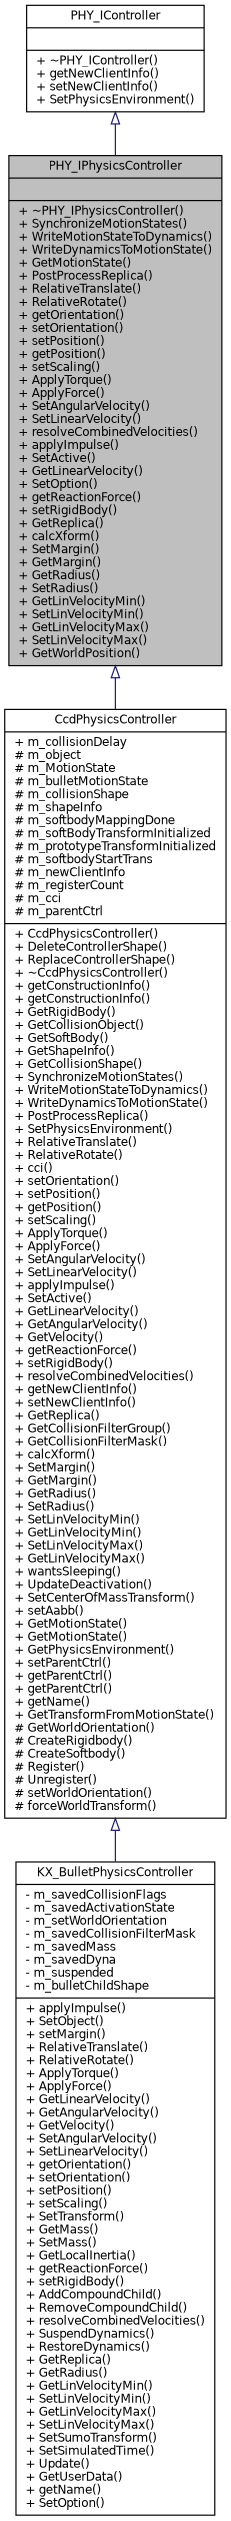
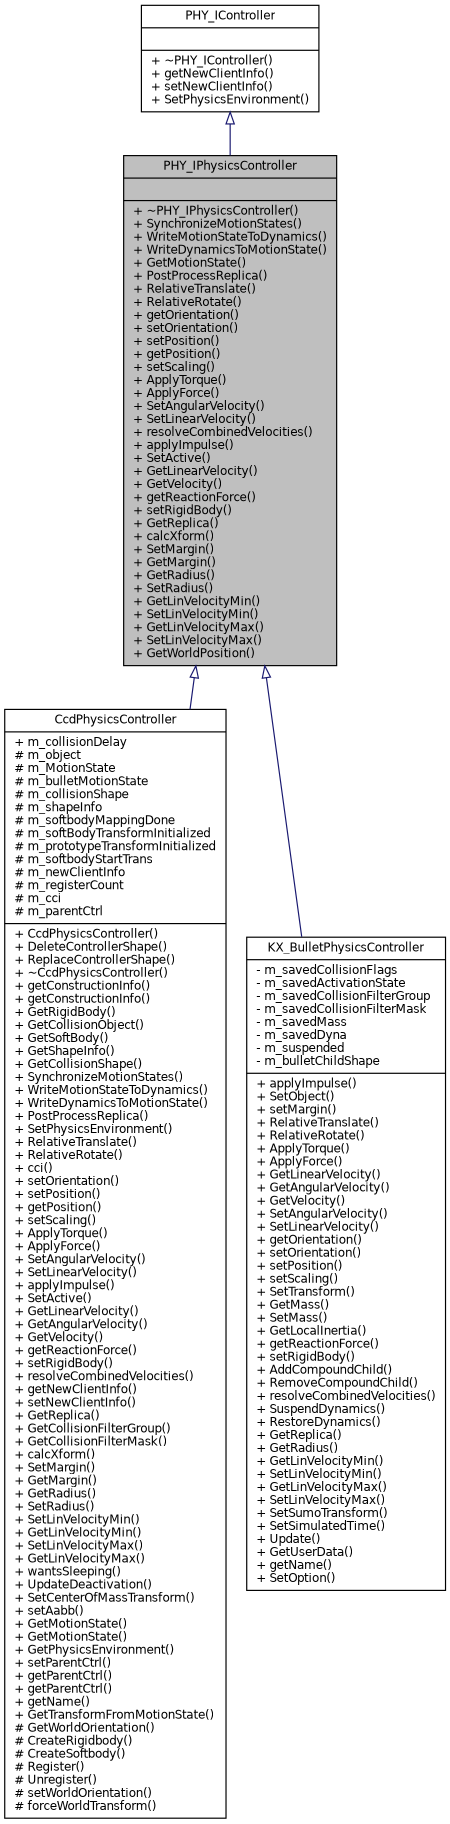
  digraph {
    node [color=black fillcolor=white fontname=Helvetica fontsize=10 shape=record style=filled]
    edge [arrowtail=empty color=midnightblue dir=back fontname=Helvetica fontsize=10 labelfontname=Helvetica labelfontsize=10 style=solid]
-   n1 [fillcolor=grey75 fontcolor=black height=0.2 label="{PHY_IPhysicsController\n||+ ~PHY_IPhysicsController()\l+ SynchronizeMotionStates()\l+ WriteMotionStateToDynamics()\l+ WriteDynamicsToMotionState()\l+ GetMotionState()\l+ PostProcessReplica()\l+ RelativeTranslate()\l+ RelativeRotate()\l+ getOrientation()\l+ setOrientation()\l+ setPosition()\l+ getPosition()\l+ setScaling()\l+ ApplyTorque()\l+ ApplyForce()\l+ SetAngularVelocity()\l+ SetLinearVelocity()\l+ resolveCombinedVelocities()\l+ applyImpulse()\l+ SetActive()\l+ GetLinearVelocity()\l+ SetOption()\l+ getReactionForce()\l+ setRigidBody()\l+ GetReplica()\l+ calcXform()\l+ SetMargin()\l+ GetMargin()\l+ GetRadius()\l+ SetRadius()\l+ GetLinVelocityMin()\l+ SetLinVelocityMin()\l+ GetLinVelocityMax()\l+ SetLinVelocityMax()\l+ GetWorldPosition()\l}" width=0.4]
+   n1 [fillcolor=grey75 fontcolor=black height=0.2 label="{PHY_IPhysicsController\n||+ ~PHY_IPhysicsController()\l+ SynchronizeMotionStates()\l+ WriteMotionStateToDynamics()\l+ WriteDynamicsToMotionState()\l+ GetMotionState()\l+ PostProcessReplica()\l+ RelativeTranslate()\l+ RelativeRotate()\l+ getOrientation()\l+ setOrientation()\l+ setPosition()\l+ getPosition()\l+ setScaling()\l+ ApplyTorque()\l+ ApplyForce()\l+ SetAngularVelocity()\l+ SetLinearVelocity()\l+ resolveCombinedVelocities()\l+ applyImpulse()\l+ SetActive()\l+ GetLinearVelocity()\l+ GetVelocity()\l+ getReactionForce()\l+ setRigidBody()\l+ GetReplica()\l+ calcXform()\l+ SetMargin()\l+ GetMargin()\l+ GetRadius()\l+ SetRadius()\l+ GetLinVelocityMin()\l+ SetLinVelocityMin()\l+ GetLinVelocityMax()\l+ SetLinVelocityMax()\l+ GetWorldPosition()\l}" width=0.4]
    n2 [height=0.2 label="{CcdPhysicsController\n|+ m_collisionDelay\l# m_object\l# m_MotionState\l# m_bulletMotionState\l# m_collisionShape\l# m_shapeInfo\l# m_softbodyMappingDone\l# m_softBodyTransformInitialized\l# m_prototypeTransformInitialized\l# m_softbodyStartTrans\l# m_newClientInfo\l# m_registerCount\l# m_cci\l# m_parentCtrl\l|+ CcdPhysicsController()\l+ DeleteControllerShape()\l+ ReplaceControllerShape()\l+ ~CcdPhysicsController()\l+ getConstructionInfo()\l+ getConstructionInfo()\l+ GetRigidBody()\l+ GetCollisionObject()\l+ GetSoftBody()\l+ GetShapeInfo()\l+ GetCollisionShape()\l+ SynchronizeMotionStates()\l+ WriteMotionStateToDynamics()\l+ WriteDynamicsToMotionState()\l+ PostProcessReplica()\l+ SetPhysicsEnvironment()\l+ RelativeTranslate()\l+ RelativeRotate()\l+ cci()\l+ setOrientation()\l+ setPosition()\l+ getPosition()\l+ setScaling()\l+ ApplyTorque()\l+ ApplyForce()\l+ SetAngularVelocity()\l+ SetLinearVelocity()\l+ applyImpulse()\l+ SetActive()\l+ GetLinearVelocity()\l+ GetAngularVelocity()\l+ GetVelocity()\l+ getReactionForce()\l+ setRigidBody()\l+ resolveCombinedVelocities()\l+ getNewClientInfo()\l+ setNewClientInfo()\l+ GetReplica()\l+ GetCollisionFilterGroup()\l+ GetCollisionFilterMask()\l+ calcXform()\l+ SetMargin()\l+ GetMargin()\l+ GetRadius()\l+ SetRadius()\l+ SetLinVelocityMin()\l+ GetLinVelocityMin()\l+ SetLinVelocityMax()\l+ GetLinVelocityMax()\l+ wantsSleeping()\l+ UpdateDeactivation()\l+ SetCenterOfMassTransform()\l+ setAabb()\l+ GetMotionState()\l+ GetMotionState()\l+ GetPhysicsEnvironment()\l+ setParentCtrl()\l+ getParentCtrl()\l+ getParentCtrl()\l+ getName()\l+ GetTransformFromMotionState()\l# GetWorldOrientation()\l# CreateRigidbody()\l# CreateSoftbody()\l# Register()\l# Unregister()\l# setWorldOrientation()\l# forceWorldTransform()\l}" width=0.4]
-   n3 [height=0.2 label="{KX_BulletPhysicsController\n|- m_savedCollisionFlags\l- m_savedActivationState\l- m_setWorldOrientation\l- m_savedCollisionFilterMask\l- m_savedMass\l- m_savedDyna\l- m_suspended\l- m_bulletChildShape\l|+ applyImpulse()\l+ SetObject()\l+ setMargin()\l+ RelativeTranslate()\l+ RelativeRotate()\l+ ApplyTorque()\l+ ApplyForce()\l+ GetLinearVelocity()\l+ GetAngularVelocity()\l+ GetVelocity()\l+ SetAngularVelocity()\l+ SetLinearVelocity()\l+ getOrientation()\l+ setOrientation()\l+ setPosition()\l+ setScaling()\l+ SetTransform()\l+ GetMass()\l+ SetMass()\l+ GetLocalInertia()\l+ getReactionForce()\l+ setRigidBody()\l+ AddCompoundChild()\l+ RemoveCompoundChild()\l+ resolveCombinedVelocities()\l+ SuspendDynamics()\l+ RestoreDynamics()\l+ GetReplica()\l+ GetRadius()\l+ GetLinVelocityMin()\l+ SetLinVelocityMin()\l+ GetLinVelocityMax()\l+ SetLinVelocityMax()\l+ SetSumoTransform()\l+ SetSimulatedTime()\l+ Update()\l+ GetUserData()\l+ getName()\l+ SetOption()\l}" width=0.4]
+   n3 [height=0.2 label="{KX_BulletPhysicsController\n|- m_savedCollisionFlags\l- m_savedActivationState\l- m_savedCollisionFilterGroup\l- m_savedCollisionFilterMask\l- m_savedMass\l- m_savedDyna\l- m_suspended\l- m_bulletChildShape\l|+ applyImpulse()\l+ SetObject()\l+ setMargin()\l+ RelativeTranslate()\l+ RelativeRotate()\l+ ApplyTorque()\l+ ApplyForce()\l+ GetLinearVelocity()\l+ GetAngularVelocity()\l+ GetVelocity()\l+ SetAngularVelocity()\l+ SetLinearVelocity()\l+ getOrientation()\l+ setOrientation()\l+ setPosition()\l+ setScaling()\l+ SetTransform()\l+ GetMass()\l+ SetMass()\l+ GetLocalInertia()\l+ getReactionForce()\l+ setRigidBody()\l+ AddCompoundChild()\l+ RemoveCompoundChild()\l+ resolveCombinedVelocities()\l+ SuspendDynamics()\l+ RestoreDynamics()\l+ GetReplica()\l+ GetRadius()\l+ GetLinVelocityMin()\l+ SetLinVelocityMin()\l+ GetLinVelocityMax()\l+ SetLinVelocityMax()\l+ SetSumoTransform()\l+ SetSimulatedTime()\l+ Update()\l+ GetUserData()\l+ getName()\l+ SetOption()\l}" width=0.4]
    n4 [height=0.2 label="{PHY_IController\n||+ ~PHY_IController()\l+ getNewClientInfo()\l+ setNewClientInfo()\l+ SetPhysicsEnvironment()\l}" width=0.4]
    n1 -> n2
-   n2 -> n3
+   n1 -> n3
    n4 -> n1
  }
